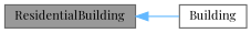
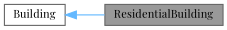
  digraph {
    rankdir=LR
    fontname="Playfair Display"
    node [color=gray40 fontname="Playfair Display" fontsize=10 shape=box style=filled]
    n1 [fillcolor=grey60 fontcolor=black height=0.2 label=ResidentialBuilding width=0.4]
    n2 [fillcolor=white height=0.2 label=Building width=0.4]
-   n1 -> n2 [color=steelblue1 dir=back fontname="Playfair Display" fontsize=10 labelfontname=Helvetica labelfontsize=10 style=solid]
+   n2 -> n1 [color=steelblue1 dir=back fontname="Playfair Display" fontsize=10 labelfontname=Helvetica labelfontsize=10 style=solid]
  }
